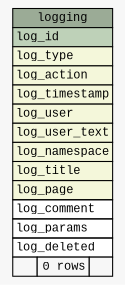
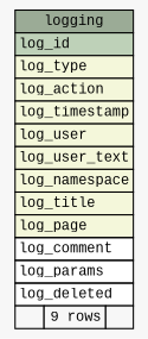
  digraph {
    bgcolor="#f7f7f7"
    fontname="Liberation Mono"
    fontsize=11
    nodesep=0.18
    rankdir=RL
    ranksep=0.46
-   n1 [fontname="Liberation Mono" fontsize=11 label=<     <TABLE BORDER="0" CELLBORDER="1" CELLSPACING="0" BGCOLOR="#ffffff">       <TR><TD COLSPAN="3" BGCOLOR="#9bab96" ALIGN="CENTER">logging</TD></TR>       <TR><TD PORT="log_id" COLSPAN="3" BGCOLOR="#bed1b8" ALIGN="LEFT">log_id</TD></TR>       <TR><TD PORT="log_type" COLSPAN="3" BGCOLOR="#f4f7da" ALIGN="LEFT">log_type</TD></TR>       <TR><TD PORT="log_action" COLSPAN="3" BGCOLOR="#f4f7da" ALIGN="LEFT">log_action</TD></TR>       <TR><TD PORT="log_timestamp" COLSPAN="3" BGCOLOR="#f4f7da" ALIGN="LEFT">log_timestamp</TD></TR>       <TR><TD PORT="log_user" COLSPAN="3" BGCOLOR="#f4f7da" ALIGN="LEFT">log_user</TD></TR>       <TR><TD PORT="log_user_text" COLSPAN="3" BGCOLOR="#f4f7da" ALIGN="LEFT">log_user_text</TD></TR>       <TR><TD PORT="log_namespace" COLSPAN="3" BGCOLOR="#f4f7da" ALIGN="LEFT">log_namespace</TD></TR>       <TR><TD PORT="log_title" COLSPAN="3" BGCOLOR="#f4f7da" ALIGN="LEFT">log_title</TD></TR>       <TR><TD PORT="log_page" COLSPAN="3" BGCOLOR="#f4f7da" ALIGN="LEFT">log_page</TD></TR>       <TR><TD PORT="log_comment" COLSPAN="3" ALIGN="LEFT">log_comment</TD></TR>       <TR><TD PORT="log_params" COLSPAN="3" ALIGN="LEFT">log_params</TD></TR>       <TR><TD PORT="log_deleted" COLSPAN="3" ALIGN="LEFT">log_deleted</TD></TR>       <TR><TD ALIGN="LEFT" BGCOLOR="#f7f7f7">  </TD><TD ALIGN="RIGHT" BGCOLOR="#f7f7f7">0 rows</TD><TD ALIGN="RIGHT" BGCOLOR="#f7f7f7">  </TD></TR>     </TABLE>> shape=plaintext]
+   n1 [fontname="Liberation Mono" fontsize=11 label=<     <TABLE BORDER="0" CELLBORDER="1" CELLSPACING="0" BGCOLOR="#ffffff">       <TR><TD COLSPAN="3" BGCOLOR="#9bab96" ALIGN="CENTER">logging</TD></TR>       <TR><TD PORT="log_id" COLSPAN="3" BGCOLOR="#bed1b8" ALIGN="LEFT">log_id</TD></TR>       <TR><TD PORT="log_type" COLSPAN="3" BGCOLOR="#f4f7da" ALIGN="LEFT">log_type</TD></TR>       <TR><TD PORT="log_action" COLSPAN="3" BGCOLOR="#f4f7da" ALIGN="LEFT">log_action</TD></TR>       <TR><TD PORT="log_timestamp" COLSPAN="3" BGCOLOR="#f4f7da" ALIGN="LEFT">log_timestamp</TD></TR>       <TR><TD PORT="log_user" COLSPAN="3" BGCOLOR="#f4f7da" ALIGN="LEFT">log_user</TD></TR>       <TR><TD PORT="log_user_text" COLSPAN="3" BGCOLOR="#f4f7da" ALIGN="LEFT">log_user_text</TD></TR>       <TR><TD PORT="log_namespace" COLSPAN="3" BGCOLOR="#f4f7da" ALIGN="LEFT">log_namespace</TD></TR>       <TR><TD PORT="log_title" COLSPAN="3" BGCOLOR="#f4f7da" ALIGN="LEFT">log_title</TD></TR>       <TR><TD PORT="log_page" COLSPAN="3" BGCOLOR="#f4f7da" ALIGN="LEFT">log_page</TD></TR>       <TR><TD PORT="log_comment" COLSPAN="3" ALIGN="LEFT">log_comment</TD></TR>       <TR><TD PORT="log_params" COLSPAN="3" ALIGN="LEFT">log_params</TD></TR>       <TR><TD PORT="log_deleted" COLSPAN="3" ALIGN="LEFT">log_deleted</TD></TR>       <TR><TD ALIGN="LEFT" BGCOLOR="#f7f7f7">  </TD><TD ALIGN="RIGHT" BGCOLOR="#f7f7f7">9 rows</TD><TD ALIGN="RIGHT" BGCOLOR="#f7f7f7">  </TD></TR>     </TABLE>> shape=plaintext]
  }
